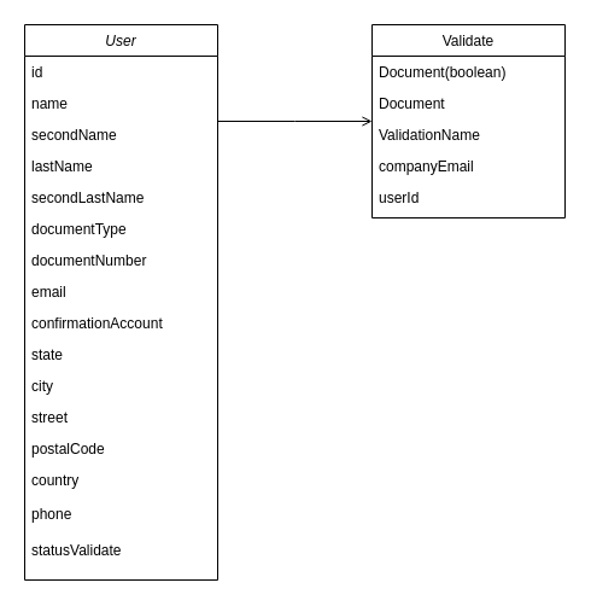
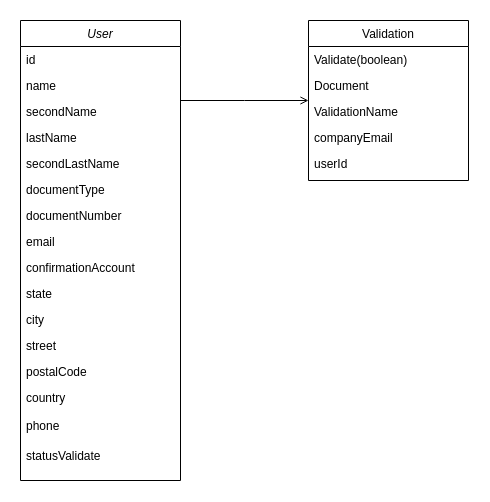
  <mxCell id="0" />
  <mxCell id="1" parent="0" />
  <mxCell id="2" value="User" style="swimlane;fontStyle=2;align=center;verticalAlign=top;childLayout=stackLayout;horizontal=1;startSize=26;horizontalStack=0;resizeParent=1;resizeLast=0;collapsible=1;marginBottom=0;rounded=0;shadow=0;strokeWidth=1;" parent="1" vertex="1"><mxGeometry x="20" y="20" width="160" height="460" as="geometry"><mxRectangle x="230" y="140" width="160" height="26" as="alternateBounds" /></mxGeometry></mxCell>
  <mxCell id="3" value="id&#10;" style="text;align=left;verticalAlign=top;spacingLeft=4;spacingRight=4;overflow=hidden;rotatable=0;points=[[0,0.5],[1,0.5]];portConstraint=eastwest;" parent="2" vertex="1"><mxGeometry y="26" width="160" height="26" as="geometry" /></mxCell>
  <mxCell id="4" value="name " style="text;align=left;verticalAlign=top;spacingLeft=4;spacingRight=4;overflow=hidden;rotatable=0;points=[[0,0.5],[1,0.5]];portConstraint=eastwest;rounded=0;shadow=0;html=0;" parent="2" vertex="1"><mxGeometry y="52" width="160" height="26" as="geometry" /></mxCell>
  <mxCell id="5" value="secondName" style="text;align=left;verticalAlign=top;spacingLeft=4;spacingRight=4;overflow=hidden;rotatable=0;points=[[0,0.5],[1,0.5]];portConstraint=eastwest;rounded=0;shadow=0;html=0;" vertex="1" parent="2"><mxGeometry y="78" width="160" height="26" as="geometry" /></mxCell>
  <mxCell id="6" value="lastName" style="text;align=left;verticalAlign=top;spacingLeft=4;spacingRight=4;overflow=hidden;rotatable=0;points=[[0,0.5],[1,0.5]];portConstraint=eastwest;rounded=0;shadow=0;html=0;" parent="2" vertex="1"><mxGeometry y="104" width="160" height="26" as="geometry" /></mxCell>
  <mxCell id="7" value="secondLastName" style="text;align=left;verticalAlign=top;spacingLeft=4;spacingRight=4;overflow=hidden;rotatable=0;points=[[0,0.5],[1,0.5]];portConstraint=eastwest;rounded=0;shadow=0;html=0;" vertex="1" parent="2"><mxGeometry y="130" width="160" height="26" as="geometry" /></mxCell>
  <mxCell id="8" value="documentType" style="text;align=left;verticalAlign=top;spacingLeft=4;spacingRight=4;overflow=hidden;rotatable=0;points=[[0,0.5],[1,0.5]];portConstraint=eastwest;rounded=0;shadow=0;html=0;" vertex="1" parent="2"><mxGeometry y="156" width="160" height="26" as="geometry" /></mxCell>
  <mxCell id="9" value="documentNumber" style="text;align=left;verticalAlign=top;spacingLeft=4;spacingRight=4;overflow=hidden;rotatable=0;points=[[0,0.5],[1,0.5]];portConstraint=eastwest;rounded=0;shadow=0;html=0;" vertex="1" parent="2"><mxGeometry y="182" width="160" height="26" as="geometry" /></mxCell>
  <mxCell id="10" value="email" style="text;align=left;verticalAlign=top;spacingLeft=4;spacingRight=4;overflow=hidden;rotatable=0;points=[[0,0.5],[1,0.5]];portConstraint=eastwest;rounded=0;shadow=0;html=0;" vertex="1" parent="2"><mxGeometry y="208" width="160" height="26" as="geometry" /></mxCell>
  <mxCell id="11" value="confirmationAccount" style="text;align=left;verticalAlign=top;spacingLeft=4;spacingRight=4;overflow=hidden;rotatable=0;points=[[0,0.5],[1,0.5]];portConstraint=eastwest;rounded=0;shadow=0;html=0;" vertex="1" parent="2"><mxGeometry y="234" width="160" height="26" as="geometry" /></mxCell>
  <mxCell id="12" value="state" style="text;align=left;verticalAlign=top;spacingLeft=4;spacingRight=4;overflow=hidden;rotatable=0;points=[[0,0.5],[1,0.5]];portConstraint=eastwest;rounded=0;shadow=0;html=0;" parent="2" vertex="1"><mxGeometry y="260" width="160" height="26" as="geometry" /></mxCell>
  <mxCell id="13" value="city" style="text;align=left;verticalAlign=top;spacingLeft=4;spacingRight=4;overflow=hidden;rotatable=0;points=[[0,0.5],[1,0.5]];portConstraint=eastwest;rounded=0;shadow=0;html=0;" parent="2" vertex="1"><mxGeometry y="286" width="160" height="26" as="geometry" /></mxCell>
  <mxCell id="14" value="street" style="text;align=left;verticalAlign=top;spacingLeft=4;spacingRight=4;overflow=hidden;rotatable=0;points=[[0,0.5],[1,0.5]];portConstraint=eastwest;" parent="2" vertex="1"><mxGeometry y="312" width="160" height="26" as="geometry" /></mxCell>
  <mxCell id="15" value="postalCode" style="text;align=left;verticalAlign=top;spacingLeft=4;spacingRight=4;overflow=hidden;rotatable=0;points=[[0,0.5],[1,0.5]];portConstraint=eastwest;rounded=0;shadow=0;html=0;" parent="2" vertex="1"><mxGeometry y="338" width="160" height="26" as="geometry" /></mxCell>
  <mxCell id="16" value="country" style="text;align=left;verticalAlign=top;spacingLeft=4;spacingRight=4;overflow=hidden;rotatable=0;points=[[0,0.5],[1,0.5]];portConstraint=eastwest;rounded=0;shadow=0;html=0;" parent="2" vertex="1"><mxGeometry y="364" width="160" height="28" as="geometry" /></mxCell>
  <mxCell id="17" value="phone" style="text;align=left;verticalAlign=top;spacingLeft=4;spacingRight=4;overflow=hidden;rotatable=0;points=[[0,0.5],[1,0.5]];portConstraint=eastwest;rounded=0;shadow=0;html=0;" vertex="1" parent="2"><mxGeometry y="392" width="160" height="30" as="geometry" /></mxCell>
  <mxCell id="18" value="statusValidate" style="text;align=left;verticalAlign=top;spacingLeft=4;spacingRight=4;overflow=hidden;rotatable=0;points=[[0,0.5],[1,0.5]];portConstraint=eastwest;rounded=0;shadow=0;html=0;" vertex="1" parent="2"><mxGeometry y="422" width="160" height="30" as="geometry" /></mxCell>
- <mxCell id="19" value="Validate" style="swimlane;fontStyle=0;align=center;verticalAlign=top;childLayout=stackLayout;horizontal=1;startSize=26;horizontalStack=0;resizeParent=1;resizeLast=0;collapsible=1;marginBottom=0;rounded=0;shadow=0;strokeWidth=1;" parent="1" vertex="1"><mxGeometry x="308" y="20" width="160" height="160" as="geometry"><mxRectangle x="550" y="140" width="160" height="26" as="alternateBounds" /></mxGeometry></mxCell>
- <mxCell id="20" value="Document(boolean)" style="text;align=left;verticalAlign=top;spacingLeft=4;spacingRight=4;overflow=hidden;rotatable=0;points=[[0,0.5],[1,0.5]];portConstraint=eastwest;" parent="19" vertex="1"><mxGeometry y="26" width="160" height="26" as="geometry" /></mxCell>
+ <mxCell id="19" value="Validation" style="swimlane;fontStyle=0;align=center;verticalAlign=top;childLayout=stackLayout;horizontal=1;startSize=26;horizontalStack=0;resizeParent=1;resizeLast=0;collapsible=1;marginBottom=0;rounded=0;shadow=0;strokeWidth=1;" parent="1" vertex="1"><mxGeometry x="308" y="20" width="160" height="160" as="geometry"><mxRectangle x="550" y="140" width="160" height="26" as="alternateBounds" /></mxGeometry></mxCell>
+ <mxCell id="20" value="Validate(boolean)" style="text;align=left;verticalAlign=top;spacingLeft=4;spacingRight=4;overflow=hidden;rotatable=0;points=[[0,0.5],[1,0.5]];portConstraint=eastwest;" parent="19" vertex="1"><mxGeometry y="26" width="160" height="26" as="geometry" /></mxCell>
  <mxCell id="21" value="Document" style="text;align=left;verticalAlign=top;spacingLeft=4;spacingRight=4;overflow=hidden;rotatable=0;points=[[0,0.5],[1,0.5]];portConstraint=eastwest;" parent="19" vertex="1"><mxGeometry y="52" width="160" height="26" as="geometry" /></mxCell>
  <mxCell id="22" value="ValidationName" style="text;align=left;verticalAlign=top;spacingLeft=4;spacingRight=4;overflow=hidden;rotatable=0;points=[[0,0.5],[1,0.5]];portConstraint=eastwest;" vertex="1" parent="19"><mxGeometry y="78" width="160" height="26" as="geometry" /></mxCell>
  <mxCell id="23" value="companyEmail" style="text;align=left;verticalAlign=top;spacingLeft=4;spacingRight=4;overflow=hidden;rotatable=0;points=[[0,0.5],[1,0.5]];portConstraint=eastwest;" vertex="1" parent="19"><mxGeometry y="104" width="160" height="26" as="geometry" /></mxCell>
  <mxCell id="24" value="userId" style="text;align=left;verticalAlign=top;spacingLeft=4;spacingRight=4;overflow=hidden;rotatable=0;points=[[0,0.5],[1,0.5]];portConstraint=eastwest;" vertex="1" parent="19"><mxGeometry y="130" width="160" height="26" as="geometry" /></mxCell>
  <mxCell id="25" value="" style="endArrow=open;shadow=0;strokeWidth=1;rounded=0;endFill=1;edgeStyle=elbowEdgeStyle;elbow=vertical;" parent="1" source="2" target="19" edge="1"><mxGeometry x="0.5" y="41" relative="1" as="geometry"><mxPoint x="180" y="92" as="sourcePoint" /><mxPoint x="340" y="92" as="targetPoint" /><mxPoint x="-40" y="32" as="offset" /></mxGeometry></mxCell>
